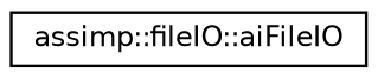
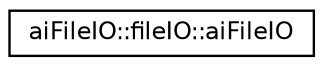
  digraph {
    rankdir=LR
-   n1 [color=black fillcolor=white fontname=Helvetica fontsize=10 height=0.2 label="assimp::fileIO::aiFileIO" shape=record style=filled width=0.4]
+   n1 [color=black fillcolor=white fontname=Helvetica fontsize=10 height=0.2 label="aiFileIO::fileIO::aiFileIO" shape=record style=filled width=0.4]
  }
